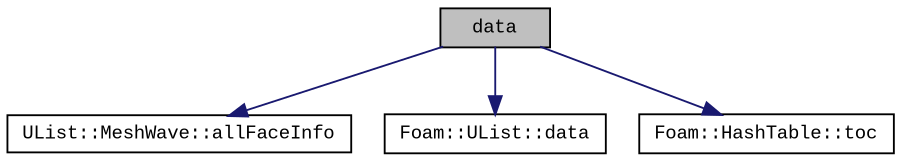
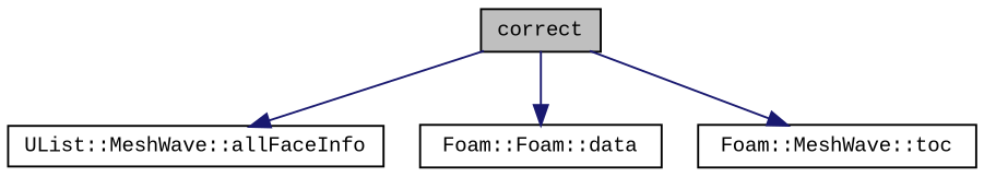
  digraph {
    fontname="Liberation Mono"
    rankdir=TB
    node [color=black fontname="Liberation Mono" fontsize=10 shape=record]
    edge [color=midnightblue fontname="Liberation Mono" fontsize=10 labelfontname=Helvetica labelfontsize=10 style=solid]
-   n1 [fillcolor=grey75 fontcolor=black height=0.2 label=data style=filled width=0.4]
+   n1 [fillcolor=grey75 fontcolor=black height=0.2 label=correct style=filled width=0.4]
    n2 [height=0.2 label="UList::MeshWave::allFaceInfo" width=0.4]
-   n3 [height=0.2 label="Foam::UList::data" width=0.4]
-   n4 [height=0.2 label="Foam::HashTable::toc" width=0.4]
+   n3 [height=0.2 label="Foam::Foam::data" width=0.4]
+   n4 [height=0.2 label="Foam::MeshWave::toc" width=0.4]
    n1 -> n2
    n1 -> n3
    n1 -> n4
  }
